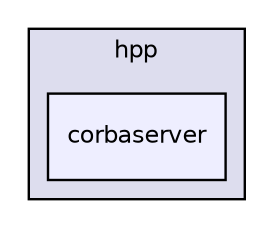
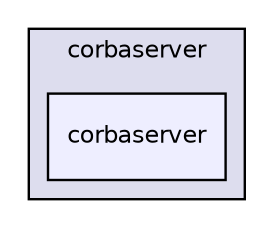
  digraph {
    compound=true
    n1 [fillcolor="#eeeeff" fontname=Helvetica fontsize=10 label=corbaserver pencolor=black shape=box style=filled]
    subgraph cluster_1 {
      bgcolor="#ddddee"
      fontname=Helvetica
      fontsize=10
-     label=hpp
+     label=corbaserver
      pencolor=black
      n1
    }
  }
